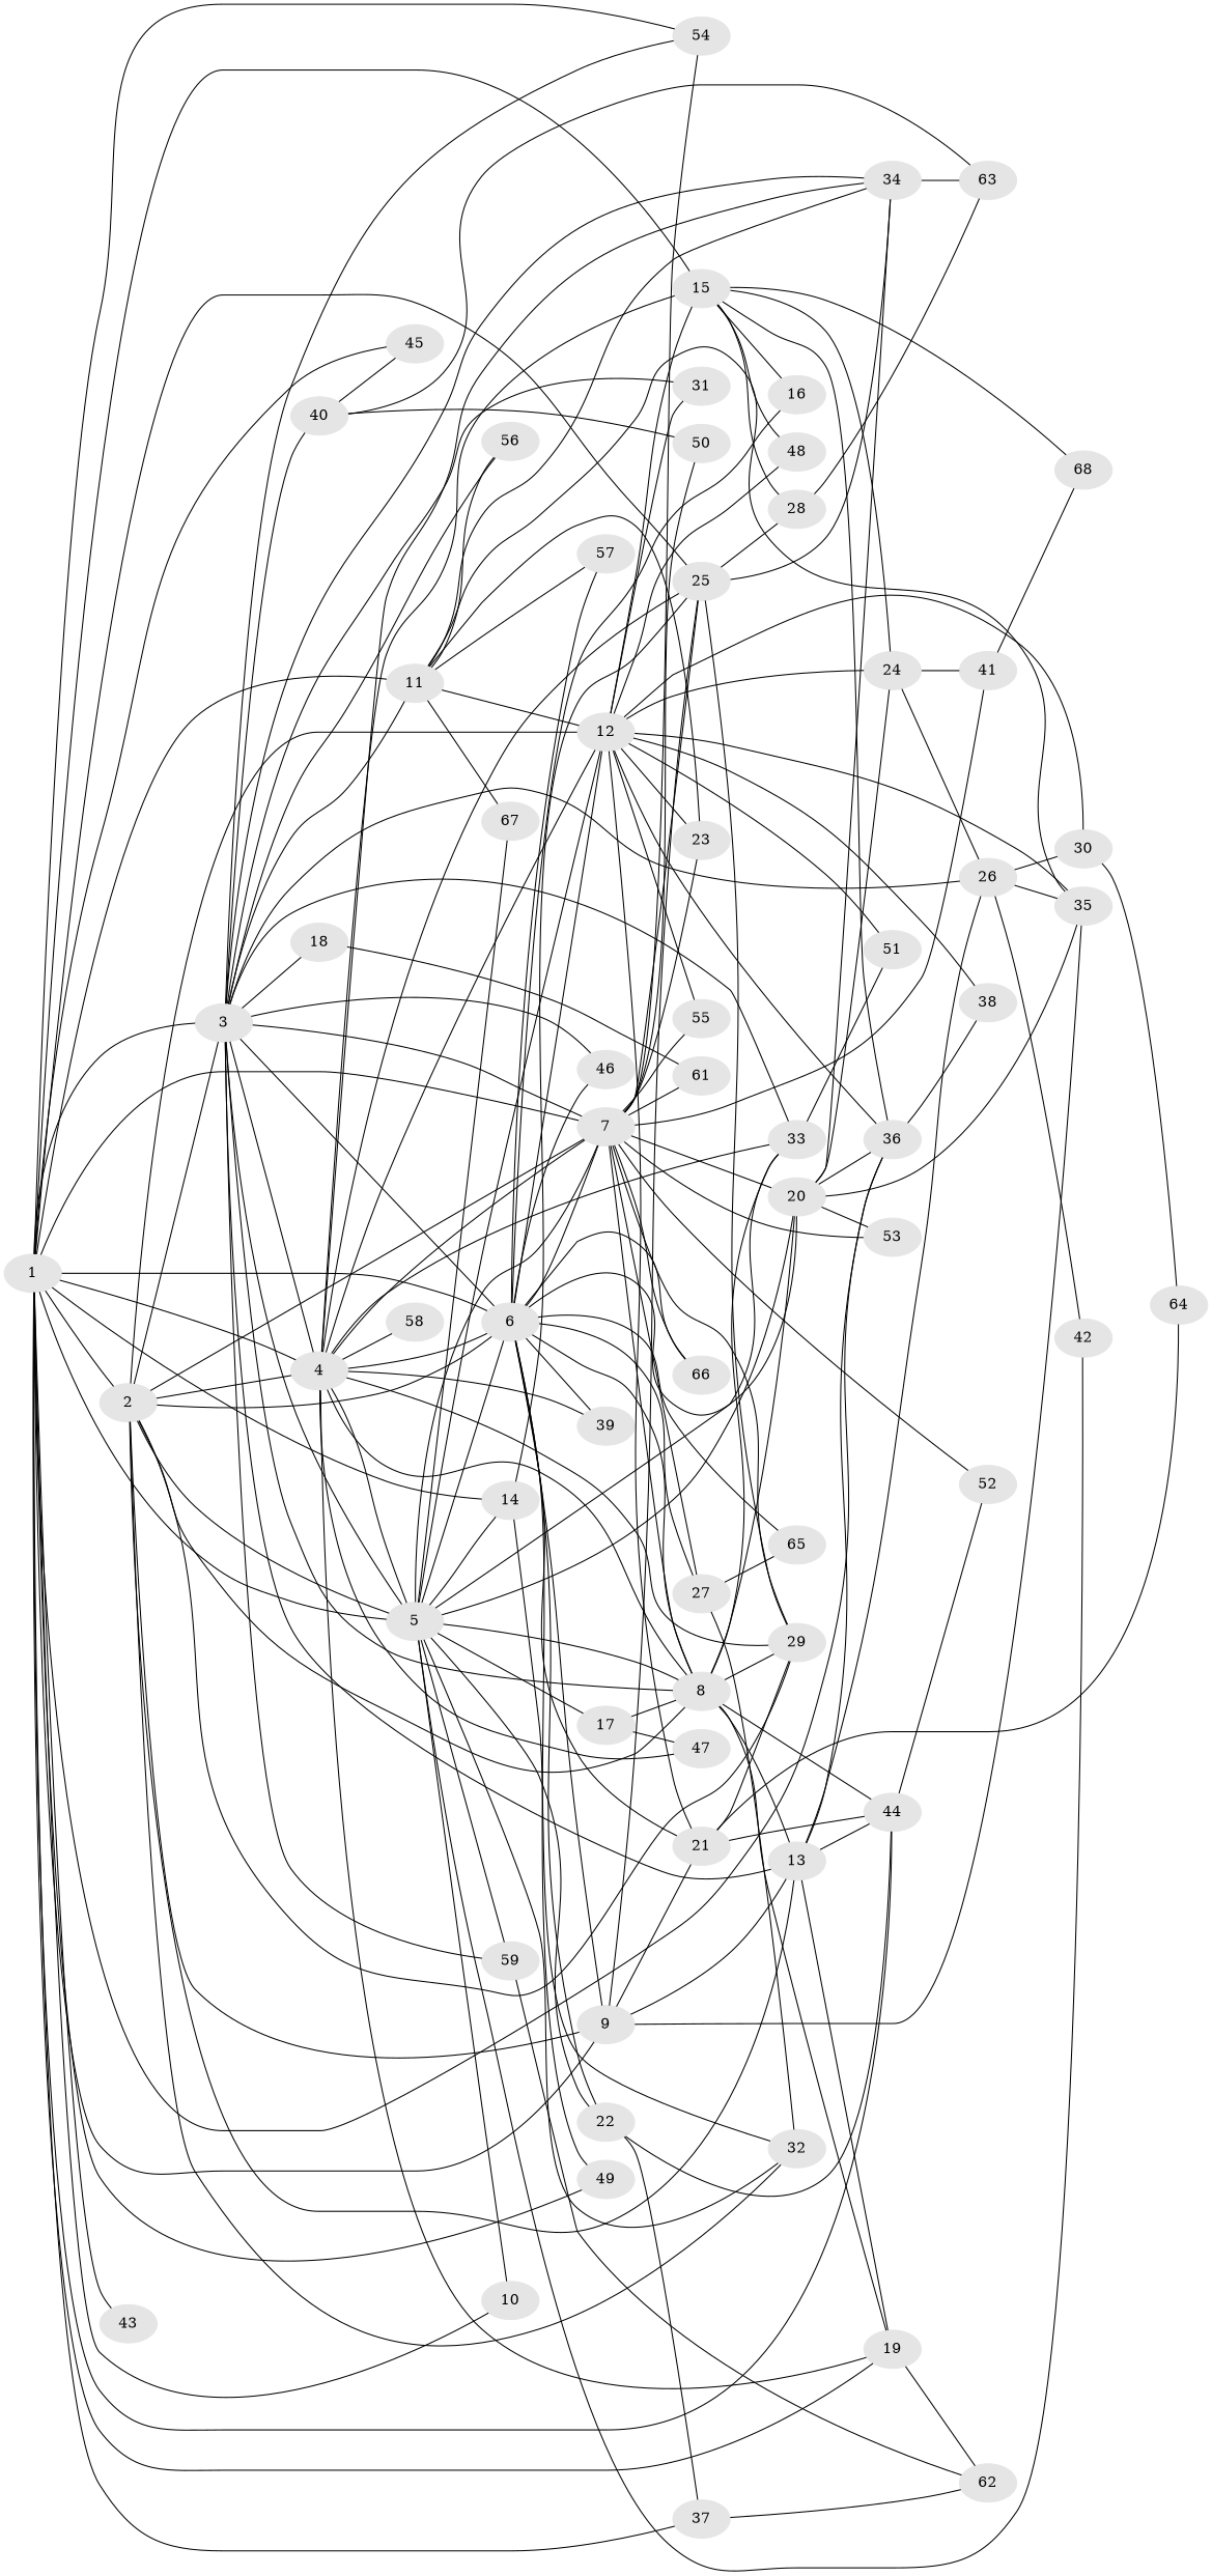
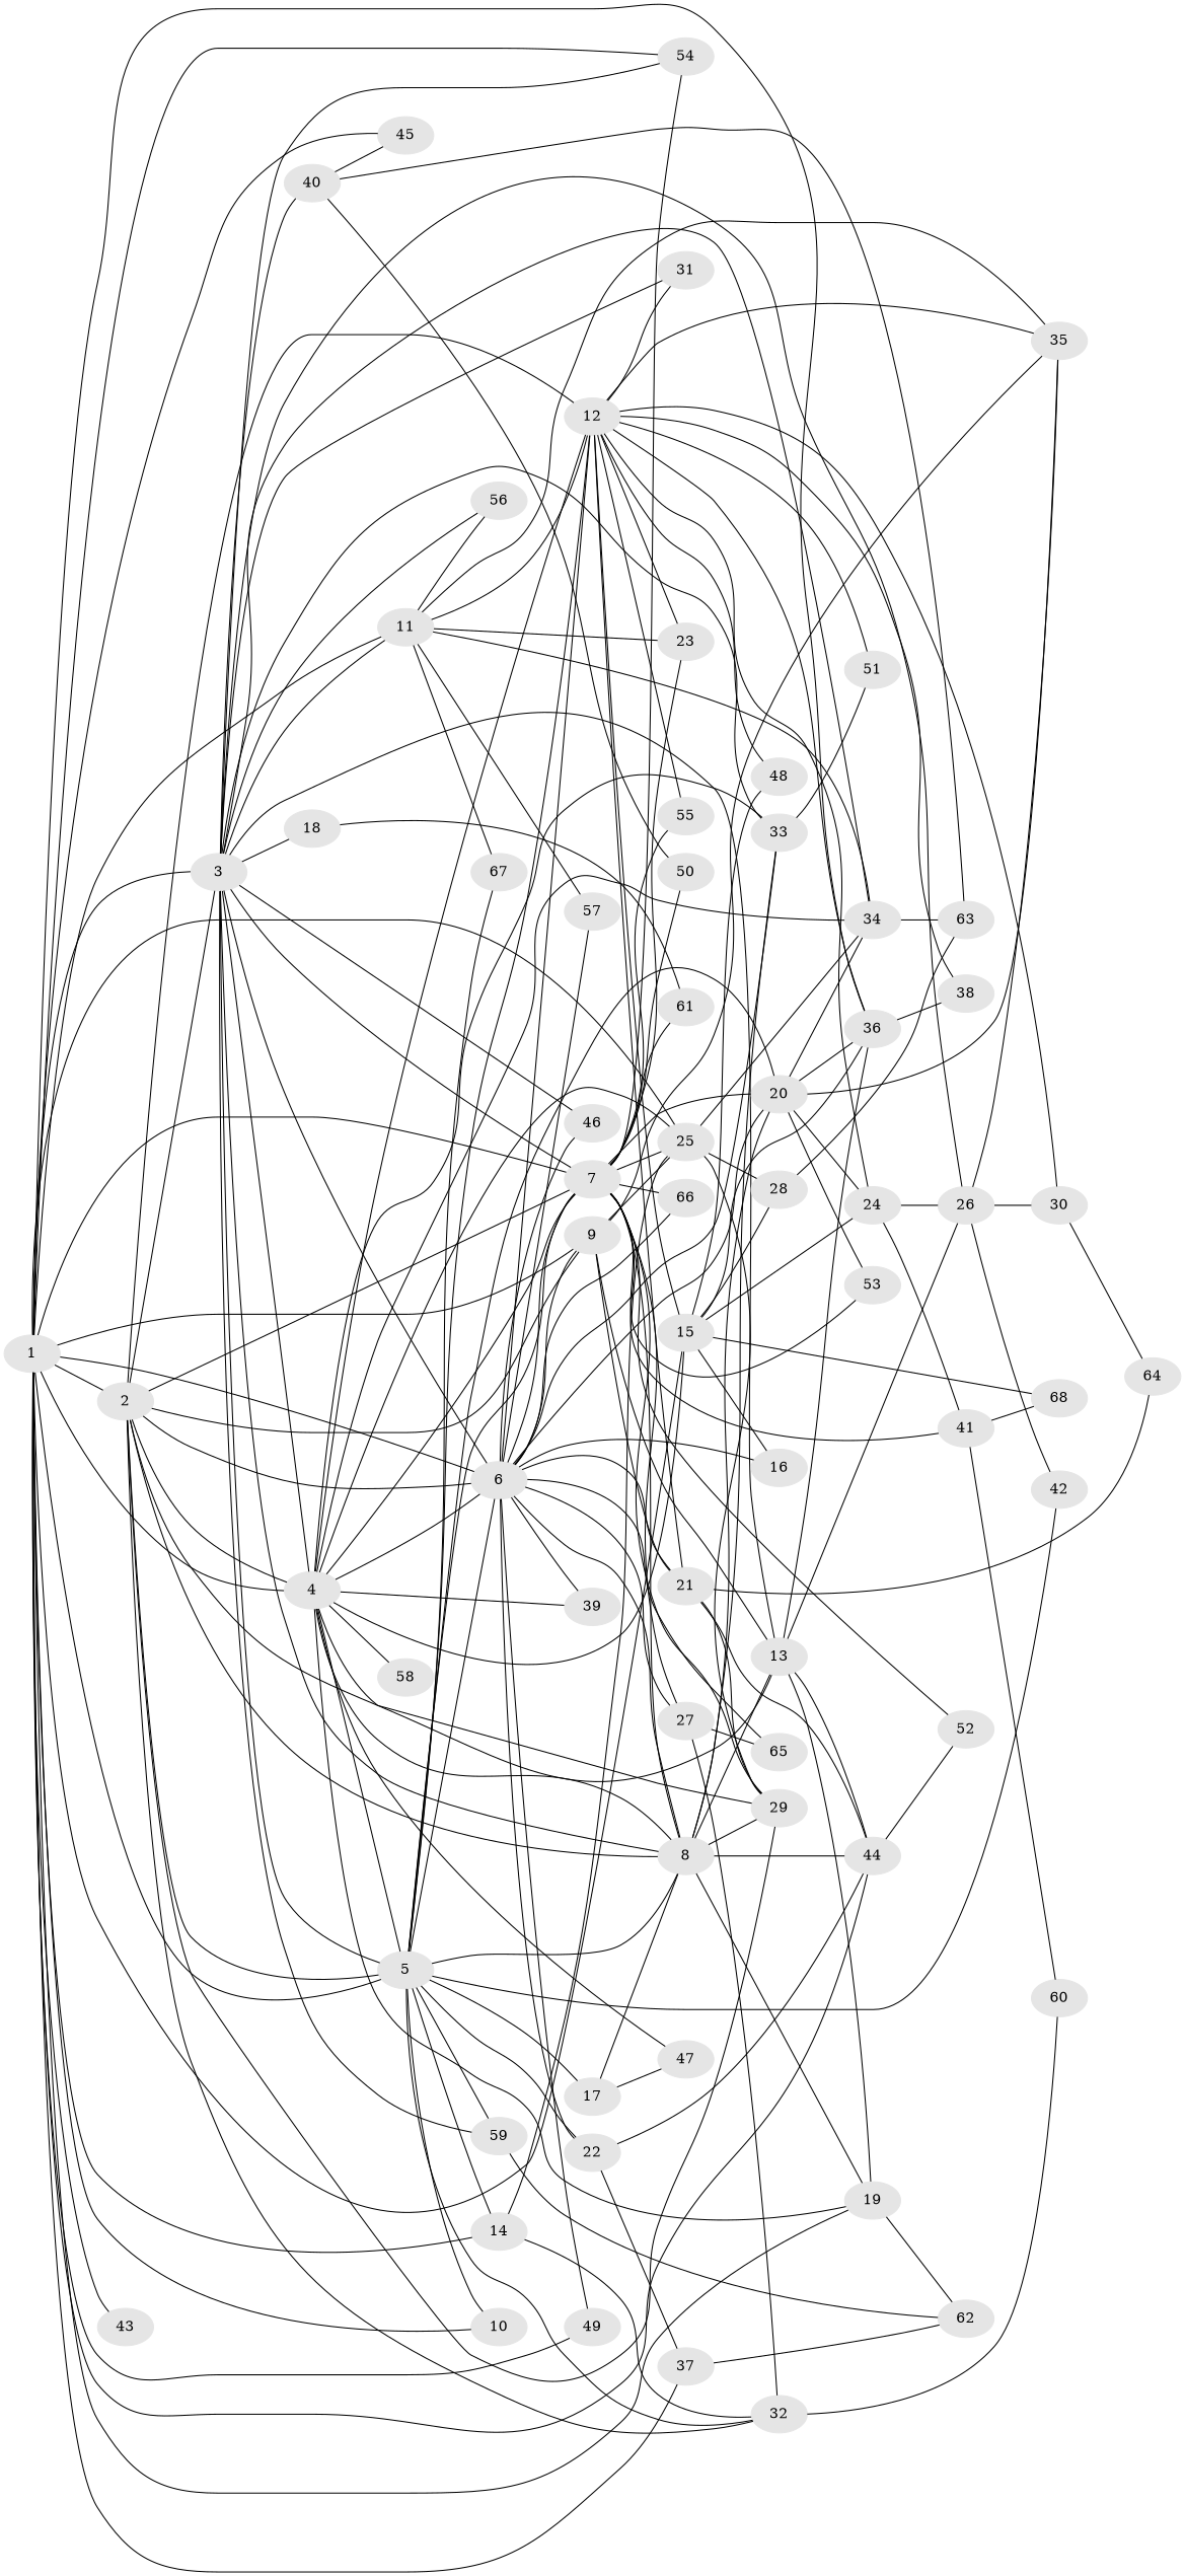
  graph {
    rankdir=LR
    node [color=gray90 style=filled]
    edge [weight=1.0]
    1
    2
    3
    4
    5
    6
    7
    9
    10
    11
    14
    15
    19
    25
    36
    37
    43
    44
    45
    49
    54
    8
    12
    13
    29
    32
    18
    26
    31
    33
    34
    40
    46
    56
    59
    39
    47
    58
    22
    17
    20
    42
    67
    16
    21
    27
    57
    65
    66
    23
    41
    50
    52
    53
    55
    61
    35
    24
    48
    28
    68
    62
    38
    30
    51
+   60
    63
    64
    1 -- 2 [weight=2.0]
    1 -- 3 [weight=2.0]
    1 -- 4 [weight=2.0]
    1 -- 5 [weight=2.0]
    1 -- 6 [weight=4.0]
    1 -- 7 [weight=2.0]
    1 -- 9 [weight=3.0]
    1 -- 10
    1 -- 11 [weight=2.0]
    1 -- 14
    1 -- 15
    1 -- 19
    1 -- 25 [weight=5.0]
    1 -- 36
    1 -- 37
    1 -- 43
    1 -- 44
    1 -- 45
    1 -- 49
    1 -- 54
    2 -- 3
    2 -- 4
    2 -- 5 [weight=2.0]
    2 -- 6 [weight=3.0]
    2 -- 7 [weight=2.0]
    2 -- 9 [weight=2.0]
    2 -- 8
    2 -- 12 [weight=11.0]
    2 -- 13
    2 -- 29
    2 -- 32
    3 -- 4
    3 -- 5
    3 -- 6 [weight=3.0]
    3 -- 7
    3 -- 11 [weight=2.0]
    3 -- 54
    3 -- 8
    3 -- 13
    3 -- 18
    3 -- 26
    3 -- 31
    3 -- 33
    3 -- 34
    3 -- 40
    3 -- 46
    3 -- 56
    3 -- 59
    4 -- 5 [weight=2.0]
    4 -- 6 [weight=3.0]
    4 -- 7
    4 -- 15
    4 -- 19
    4 -- 25
    4 -- 8
    4 -- 12
    4 -- 29
    4 -- 33
    4 -- 34
    4 -- 39
    4 -- 47
    4 -- 58
    5 -- 6 [weight=2.0]
    5 -- 7 [weight=2.0]
    5 -- 10
    5 -- 14
    5 -- 8
    5 -- 12
    5 -- 32
-   5 -- 33
+   6 -- 33
    5 -- 59
    5 -- 22
    5 -- 17
    5 -- 20
    5 -- 42
    5 -- 67
    6 -- 7 [weight=3.0]
    6 -- 9 [weight=12.0]
    6 -- 49
    6 -- 8 [weight=3.0]
    6 -- 12
    6 -- 46 [weight=2.0]
    6 -- 39
    6 -- 22
    6 -- 20 [weight=2.0]
    6 -- 16
    6 -- 21
    6 -- 27
    6 -- 57 [weight=2.0]
    6 -- 65
    6 -- 66
    7 -- 25
    7 -- 54
    7 -- 8
    7 -- 29
    7 -- 20
    7 -- 27
    7 -- 66
    7 -- 23
    7 -- 41
    7 -- 50
    7 -- 52
    7 -- 53
    7 -- 55
    7 -- 61
    9 -- 25
    9 -- 13
    9 -- 21
    9 -- 35
    11 -- 12
    11 -- 34
    11 -- 56
    11 -- 67
    11 -- 57
    11 -- 23
    11 -- 35
    14 -- 25
    14 -- 32
    15 -- 36
    15 -- 16
    15 -- 24
    15 -- 48
    15 -- 28
    15 -- 68
    19 -- 62
    25 -- 29
    25 -- 34
    25 -- 28
    36 -- 38
    37 -- 62
    44 -- 52
    8 -- 19
    8 -- 44 [weight=2.0]
    8 -- 13 [weight=6.0]
    8 -- 29
    8 -- 33
    8 -- 20
    12 -- 15
    12 -- 36
    12 -- 31
    12 -- 21
    12 -- 23
    12 -- 55
    12 -- 35
    12 -- 24
    12 -- 48
    12 -- 38
    12 -- 30
    12 -- 51
    13 -- 19
    13 -- 36
    13 -- 44
    13 -- 26
+   32 -- 60
    18 -- 61
    26 -- 42
    26 -- 35
    26 -- 30
    33 -- 51
    34 -- 63
    40 -- 45
    40 -- 50
    40 -- 63
    59 -- 62
    22 -- 37
    22 -- 44
    17 -- 8 [weight=3.0]
    17 -- 47
    20 -- 36
    20 -- 34
    20 -- 53
    20 -- 35
    20 -- 24
    21 -- 44
    21 -- 29
    21 -- 64
    27 -- 32
    27 -- 65
    41 -- 68
+   41 -- 60
    24 -- 26
    24 -- 41
    28 -- 63
    30 -- 64
  }
